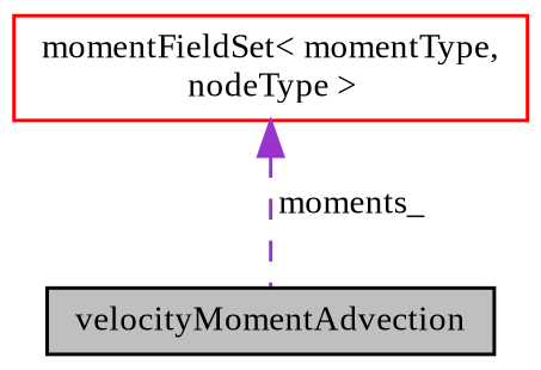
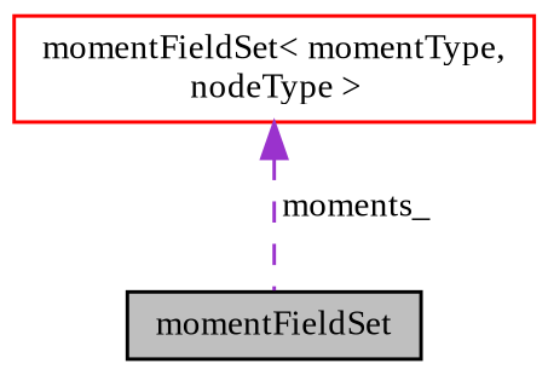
  digraph {
    fontname="Liberation Serif"
    node [fontname="Liberation Serif" fontsize=10 shape=record]
-   n1 [color=black fillcolor=grey75 fontcolor=black height=0.2 label=velocityMomentAdvection style=filled width=0.4]
+   n1 [color=black fillcolor=grey75 fontcolor=black height=0.2 label=momentFieldSet style=filled width=0.4]
    n2 [color=red height=0.2 label="momentFieldSet\< momentType,\l nodeType \>" width=0.4]
    n2 -> n1 [color=darkorchid3 dir=back fontname="Liberation Serif" fontsize=10 label=" moments_" labelfontname=Helvetica labelfontsize=10 style=dashed]
  }
